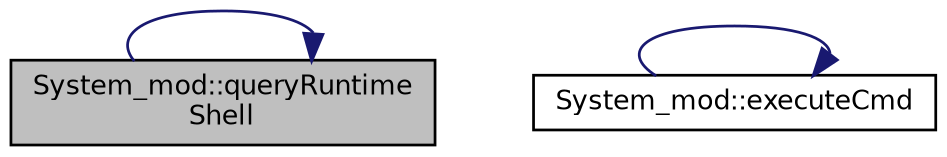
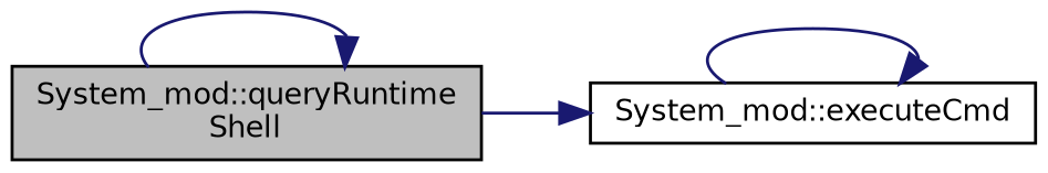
  digraph {
    rankdir=LR
    node [color=black fontname=Helvetica fontsize=10 shape=record style=filled]
    edge [color=midnightblue fontname=Helvetica fontsize=10 labelfontname=Helvetica labelfontsize=10 style=solid]
    n1 [fillcolor=grey75 fontcolor=black height=0.2 label="System_mod::queryRuntime\lShell" width=0.4]
    n2 [fillcolor=white height=0.2 label="System_mod::executeCmd" width=0.4]
    n1 -> n1
+   n1 -> n2
    n2 -> n2
  }
